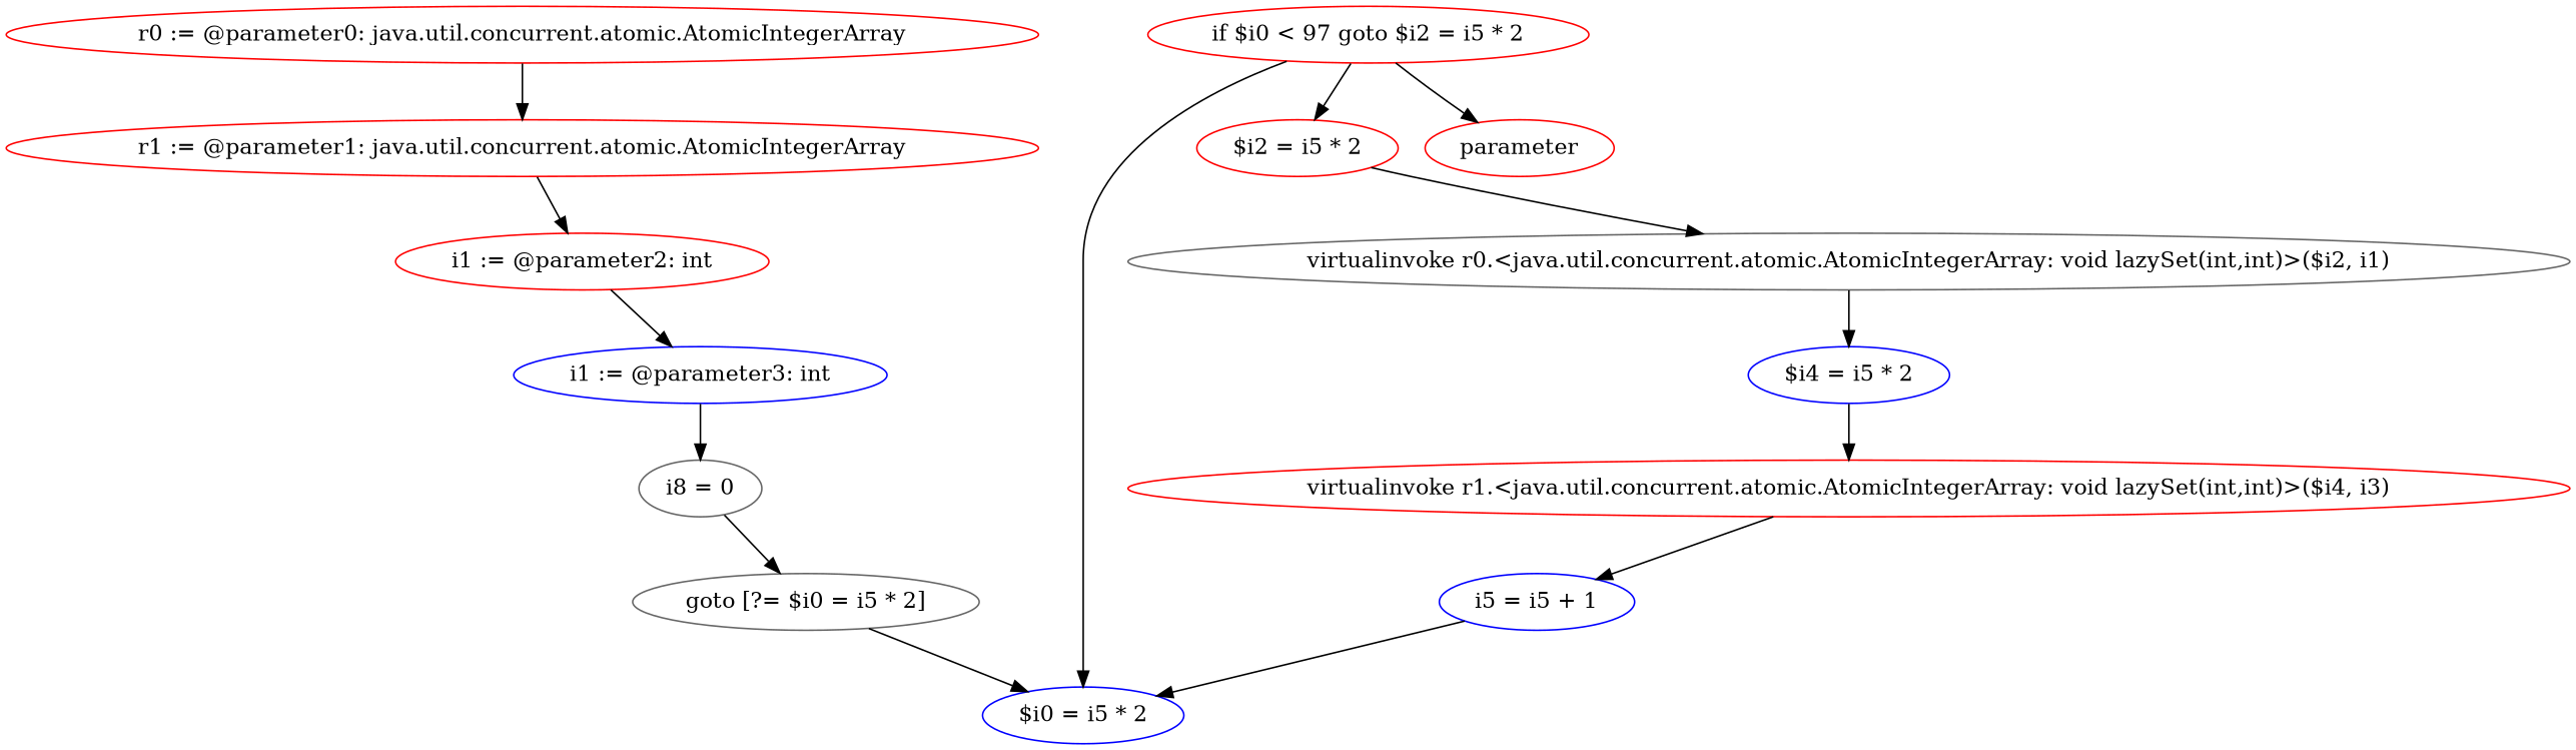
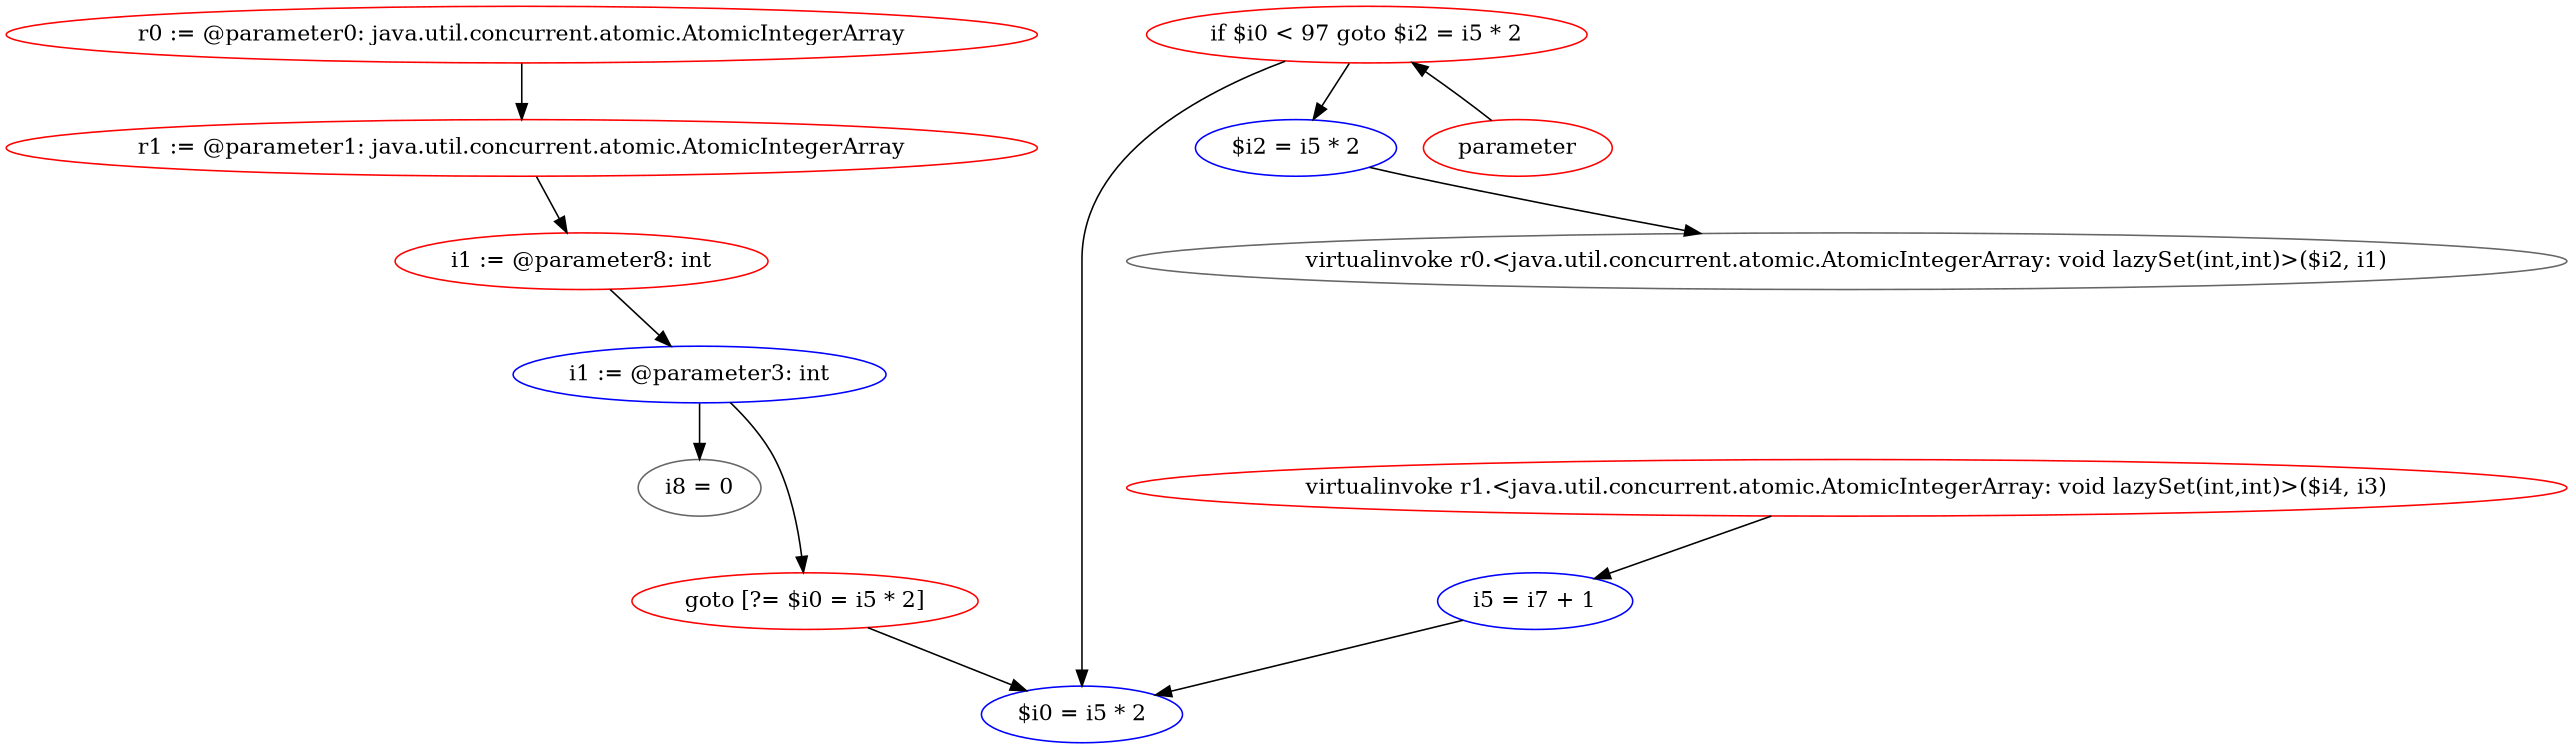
  digraph {
    node [color=red]
    "r0 := @parameter0: java.util.concurrent.atomic.AtomicIntegerArray"
    "r1 := @parameter1: java.util.concurrent.atomic.AtomicIntegerArray"
-   "i1 := @parameter2: int"
+   "i1 := @parameter2: int" [label="i1 := @parameter8: int"]
    n4 [color=blue label="i1 := @parameter3: int"]
    n5 [color=gray40 label="i8 = 0"]
-   "goto [?= $i0 = i5 * 2]" [color=gray40]
+   "goto [?= $i0 = i5 * 2]"
    "$i0 = i5 * 2" [color=blue]
    "virtualinvoke r0.<java.util.concurrent.atomic.AtomicIntegerArray: void lazySet(int,int)>($i2, i1)" [color=gray40]
-   "$i2 = i5 * 2"
-   "$i4 = i5 * 2" [color=blue]
+   "$i2 = i5 * 2" [color=blue]
    "virtualinvoke r1.<java.util.concurrent.atomic.AtomicIntegerArray: void lazySet(int,int)>($i4, i3)"
-   "i5 = i5 + 1" [color=blue]
+   "i5 = i5 + 1" [color=blue label="i5 = i7 + 1"]
    "if $i0 < 97 goto $i2 = i5 * 2"
    n14 [label=parameter]
    "r0 := @parameter0: java.util.concurrent.atomic.AtomicIntegerArray" -> "r1 := @parameter1: java.util.concurrent.atomic.AtomicIntegerArray"
    "r1 := @parameter1: java.util.concurrent.atomic.AtomicIntegerArray" -> "i1 := @parameter2: int"
    "i1 := @parameter2: int" -> n4
    n4 -> n5
-   n5 -> "goto [?= $i0 = i5 * 2]"
+   n4 -> "goto [?= $i0 = i5 * 2]"
    "goto [?= $i0 = i5 * 2]" -> "$i0 = i5 * 2"
-   "virtualinvoke r0.<java.util.concurrent.atomic.AtomicIntegerArray: void lazySet(int,int)>($i2, i1)" -> "$i4 = i5 * 2"
    "$i2 = i5 * 2" -> "virtualinvoke r0.<java.util.concurrent.atomic.AtomicIntegerArray: void lazySet(int,int)>($i2, i1)"
-   "$i4 = i5 * 2" -> "virtualinvoke r1.<java.util.concurrent.atomic.AtomicIntegerArray: void lazySet(int,int)>($i4, i3)"
    "virtualinvoke r1.<java.util.concurrent.atomic.AtomicIntegerArray: void lazySet(int,int)>($i4, i3)" -> "i5 = i5 + 1"
    "i5 = i5 + 1" -> "$i0 = i5 * 2"
    "if $i0 < 97 goto $i2 = i5 * 2" -> "$i0 = i5 * 2"
    "if $i0 < 97 goto $i2 = i5 * 2" -> "$i2 = i5 * 2"
-   "if $i0 < 97 goto $i2 = i5 * 2" -> n14
+   n14 -> "if $i0 < 97 goto $i2 = i5 * 2"
  }
